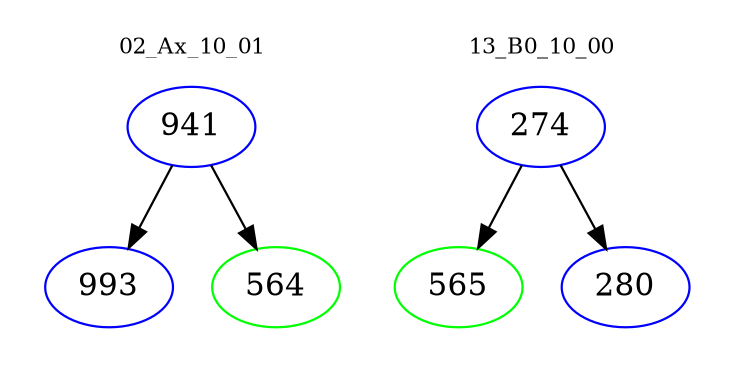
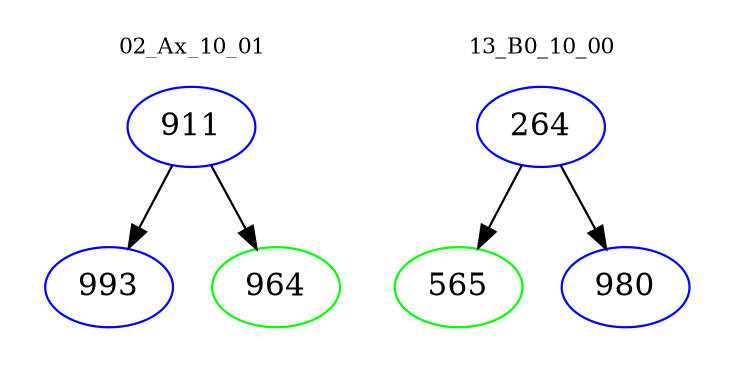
  digraph {
    node [color=blue]
    edge [color=black]
-   n1 [label=941]
+   n1 [label=911]
    n2 [label=993]
-   n3 [color=green label=564]
-   n4 [label=274]
+   n3 [color=green label=964]
+   n4 [label=264]
    n5 [color=green label=565]
-   n6 [label=280]
+   n6 [label=980]
    subgraph cluster_1 {
      color=white
      fontsize=10
      label="02_Ax_10_01"
      n1
      n2
      n3
    }
    subgraph cluster_2 {
      color=white
      fontsize=10
      label="13_B0_10_00"
      n4
      n5
      n6
    }
    n1 -> n2
    n1 -> n3
    n4 -> n5
    n4 -> n6
  }
